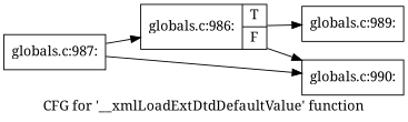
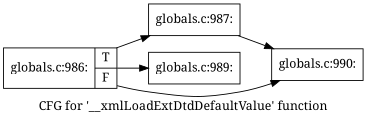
  digraph {
    fontname="Noto Serif"
    label="CFG for '__xmlLoadExtDtdDefaultValue' function"
    rankdir=LR
    node [fontname="Noto Serif" shape=record]
    edge [fontname="Noto Serif"]
    n1 [label="{globals.c:986:|{<s0>T|<s1>F}}"]
    n2 [label="{globals.c:987:}"]
    n3 [label="{globals.c:989:}"]
    n4 [label="{globals.c:990:}"]
-   n2 -> n1
+   n1 -> n2
    n1 -> n3
    n1 -> n4
    n2 -> n4
  }
